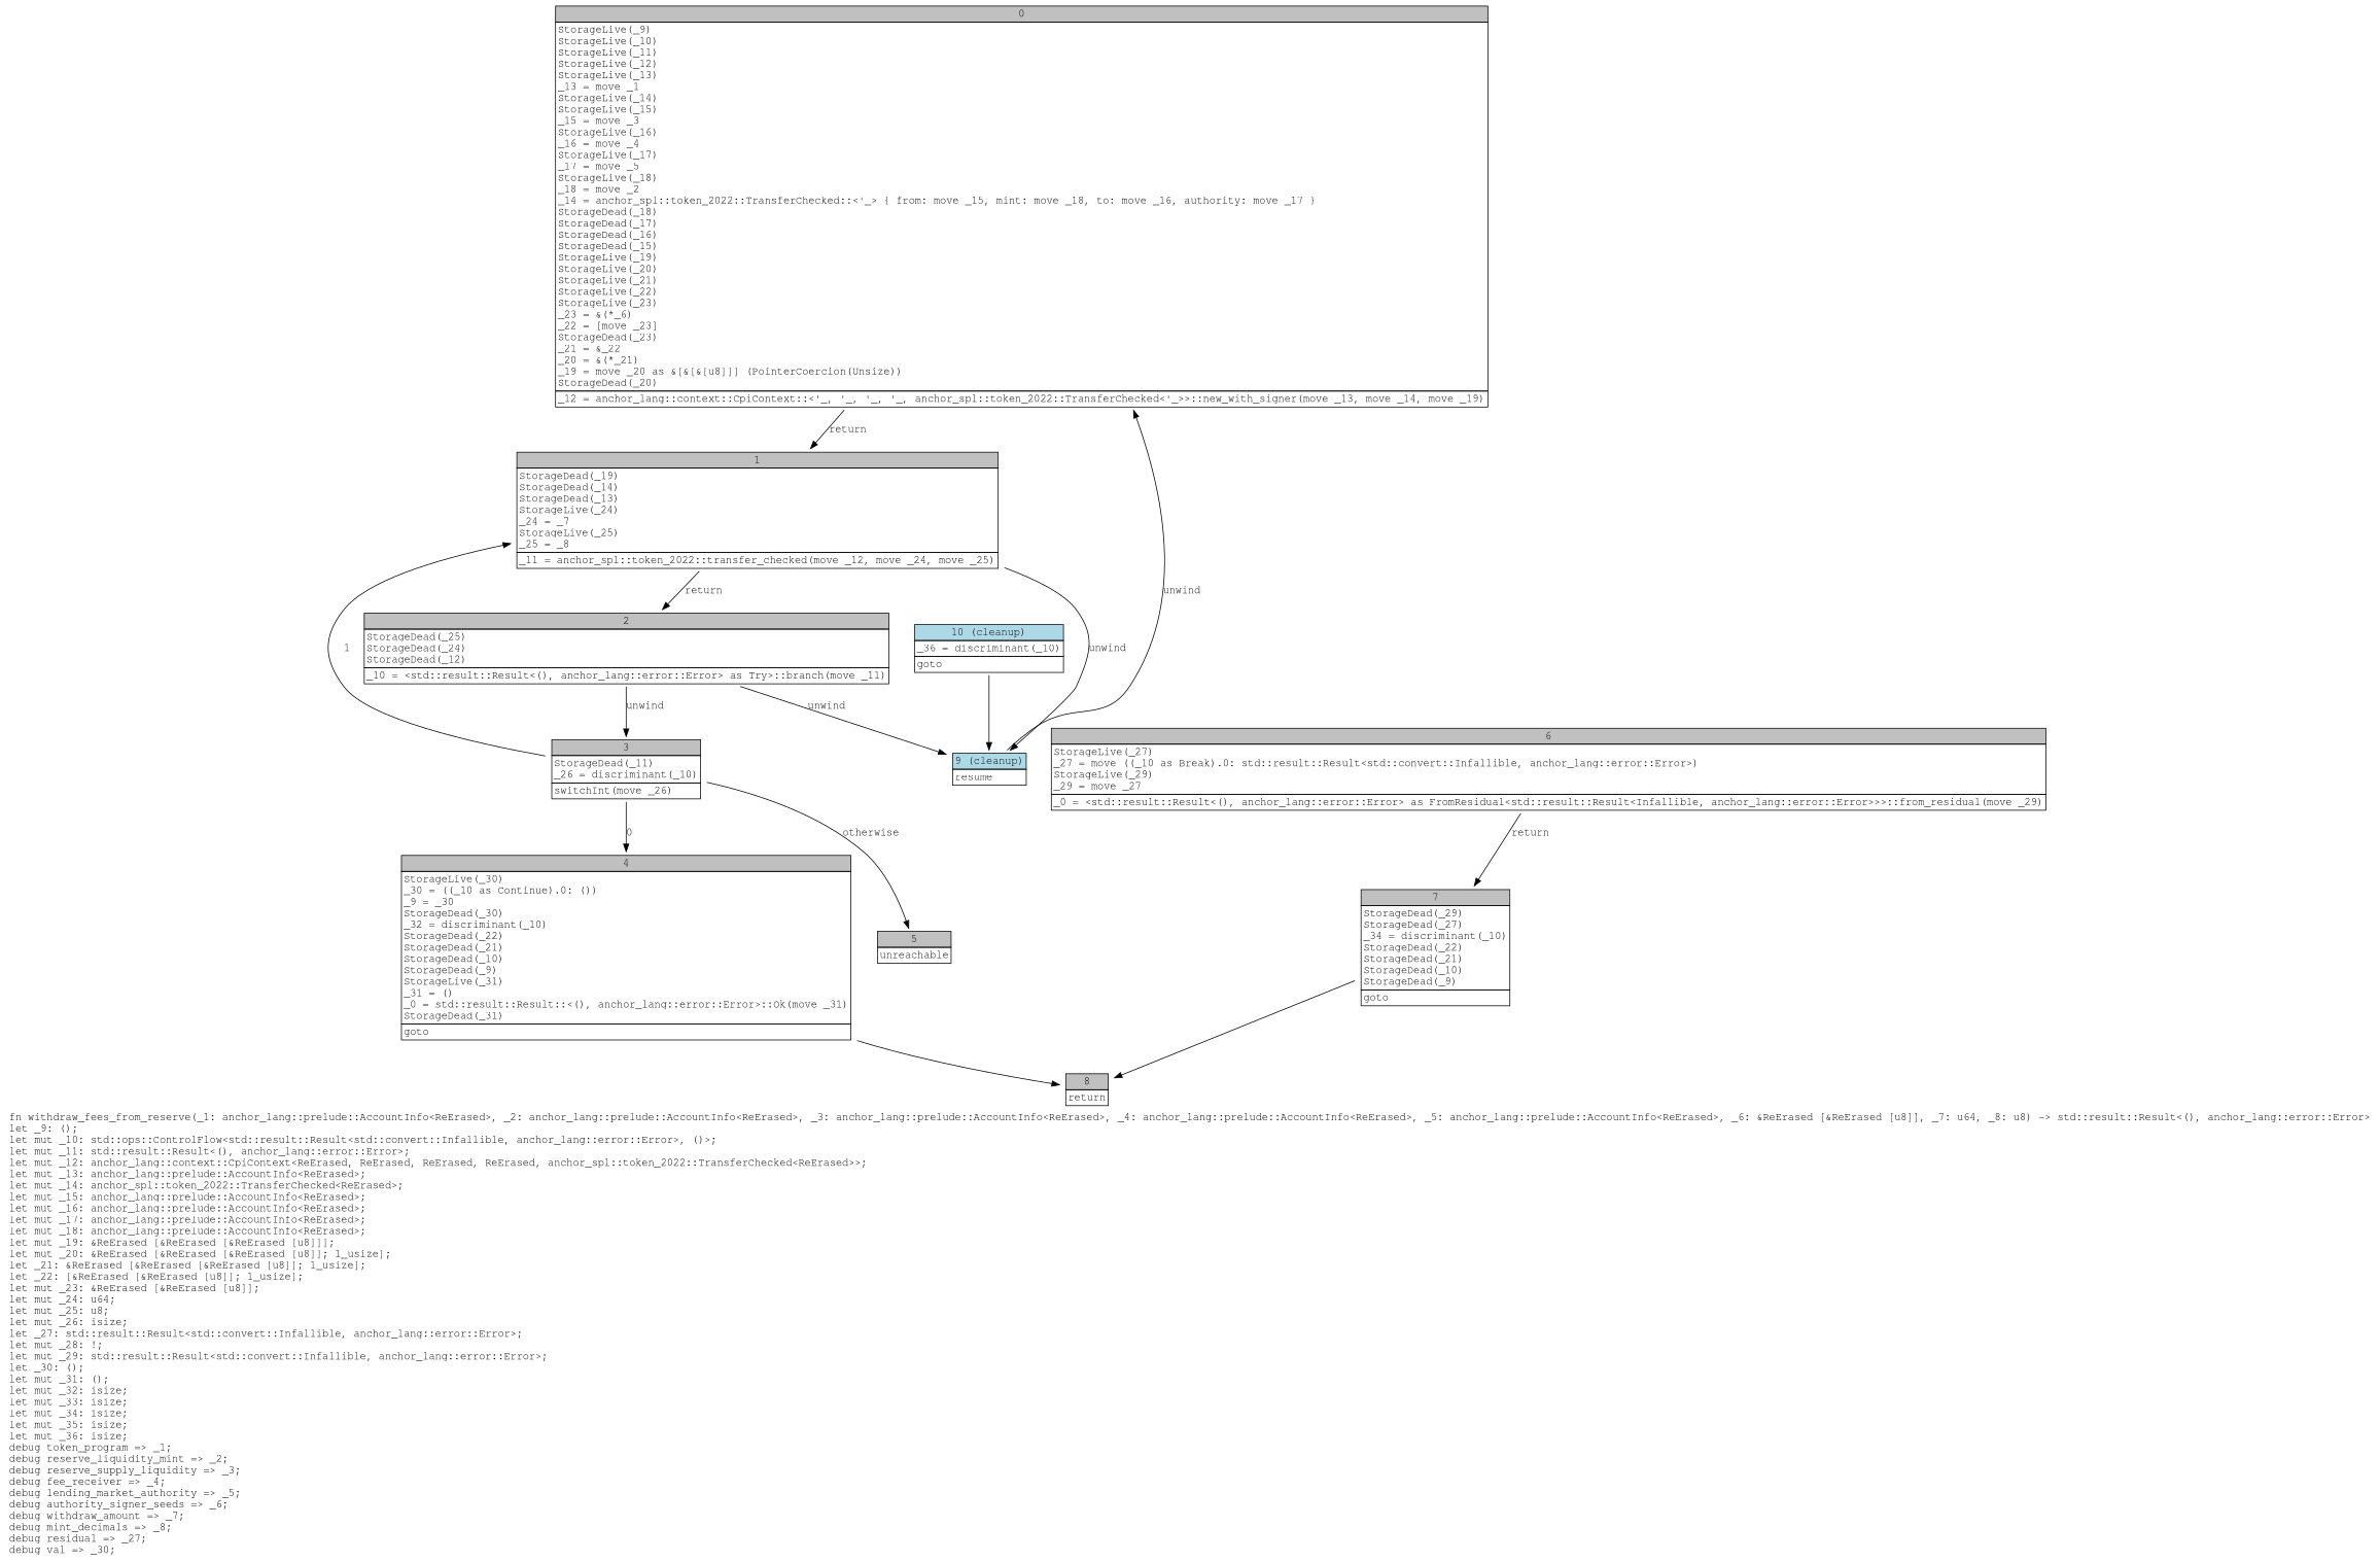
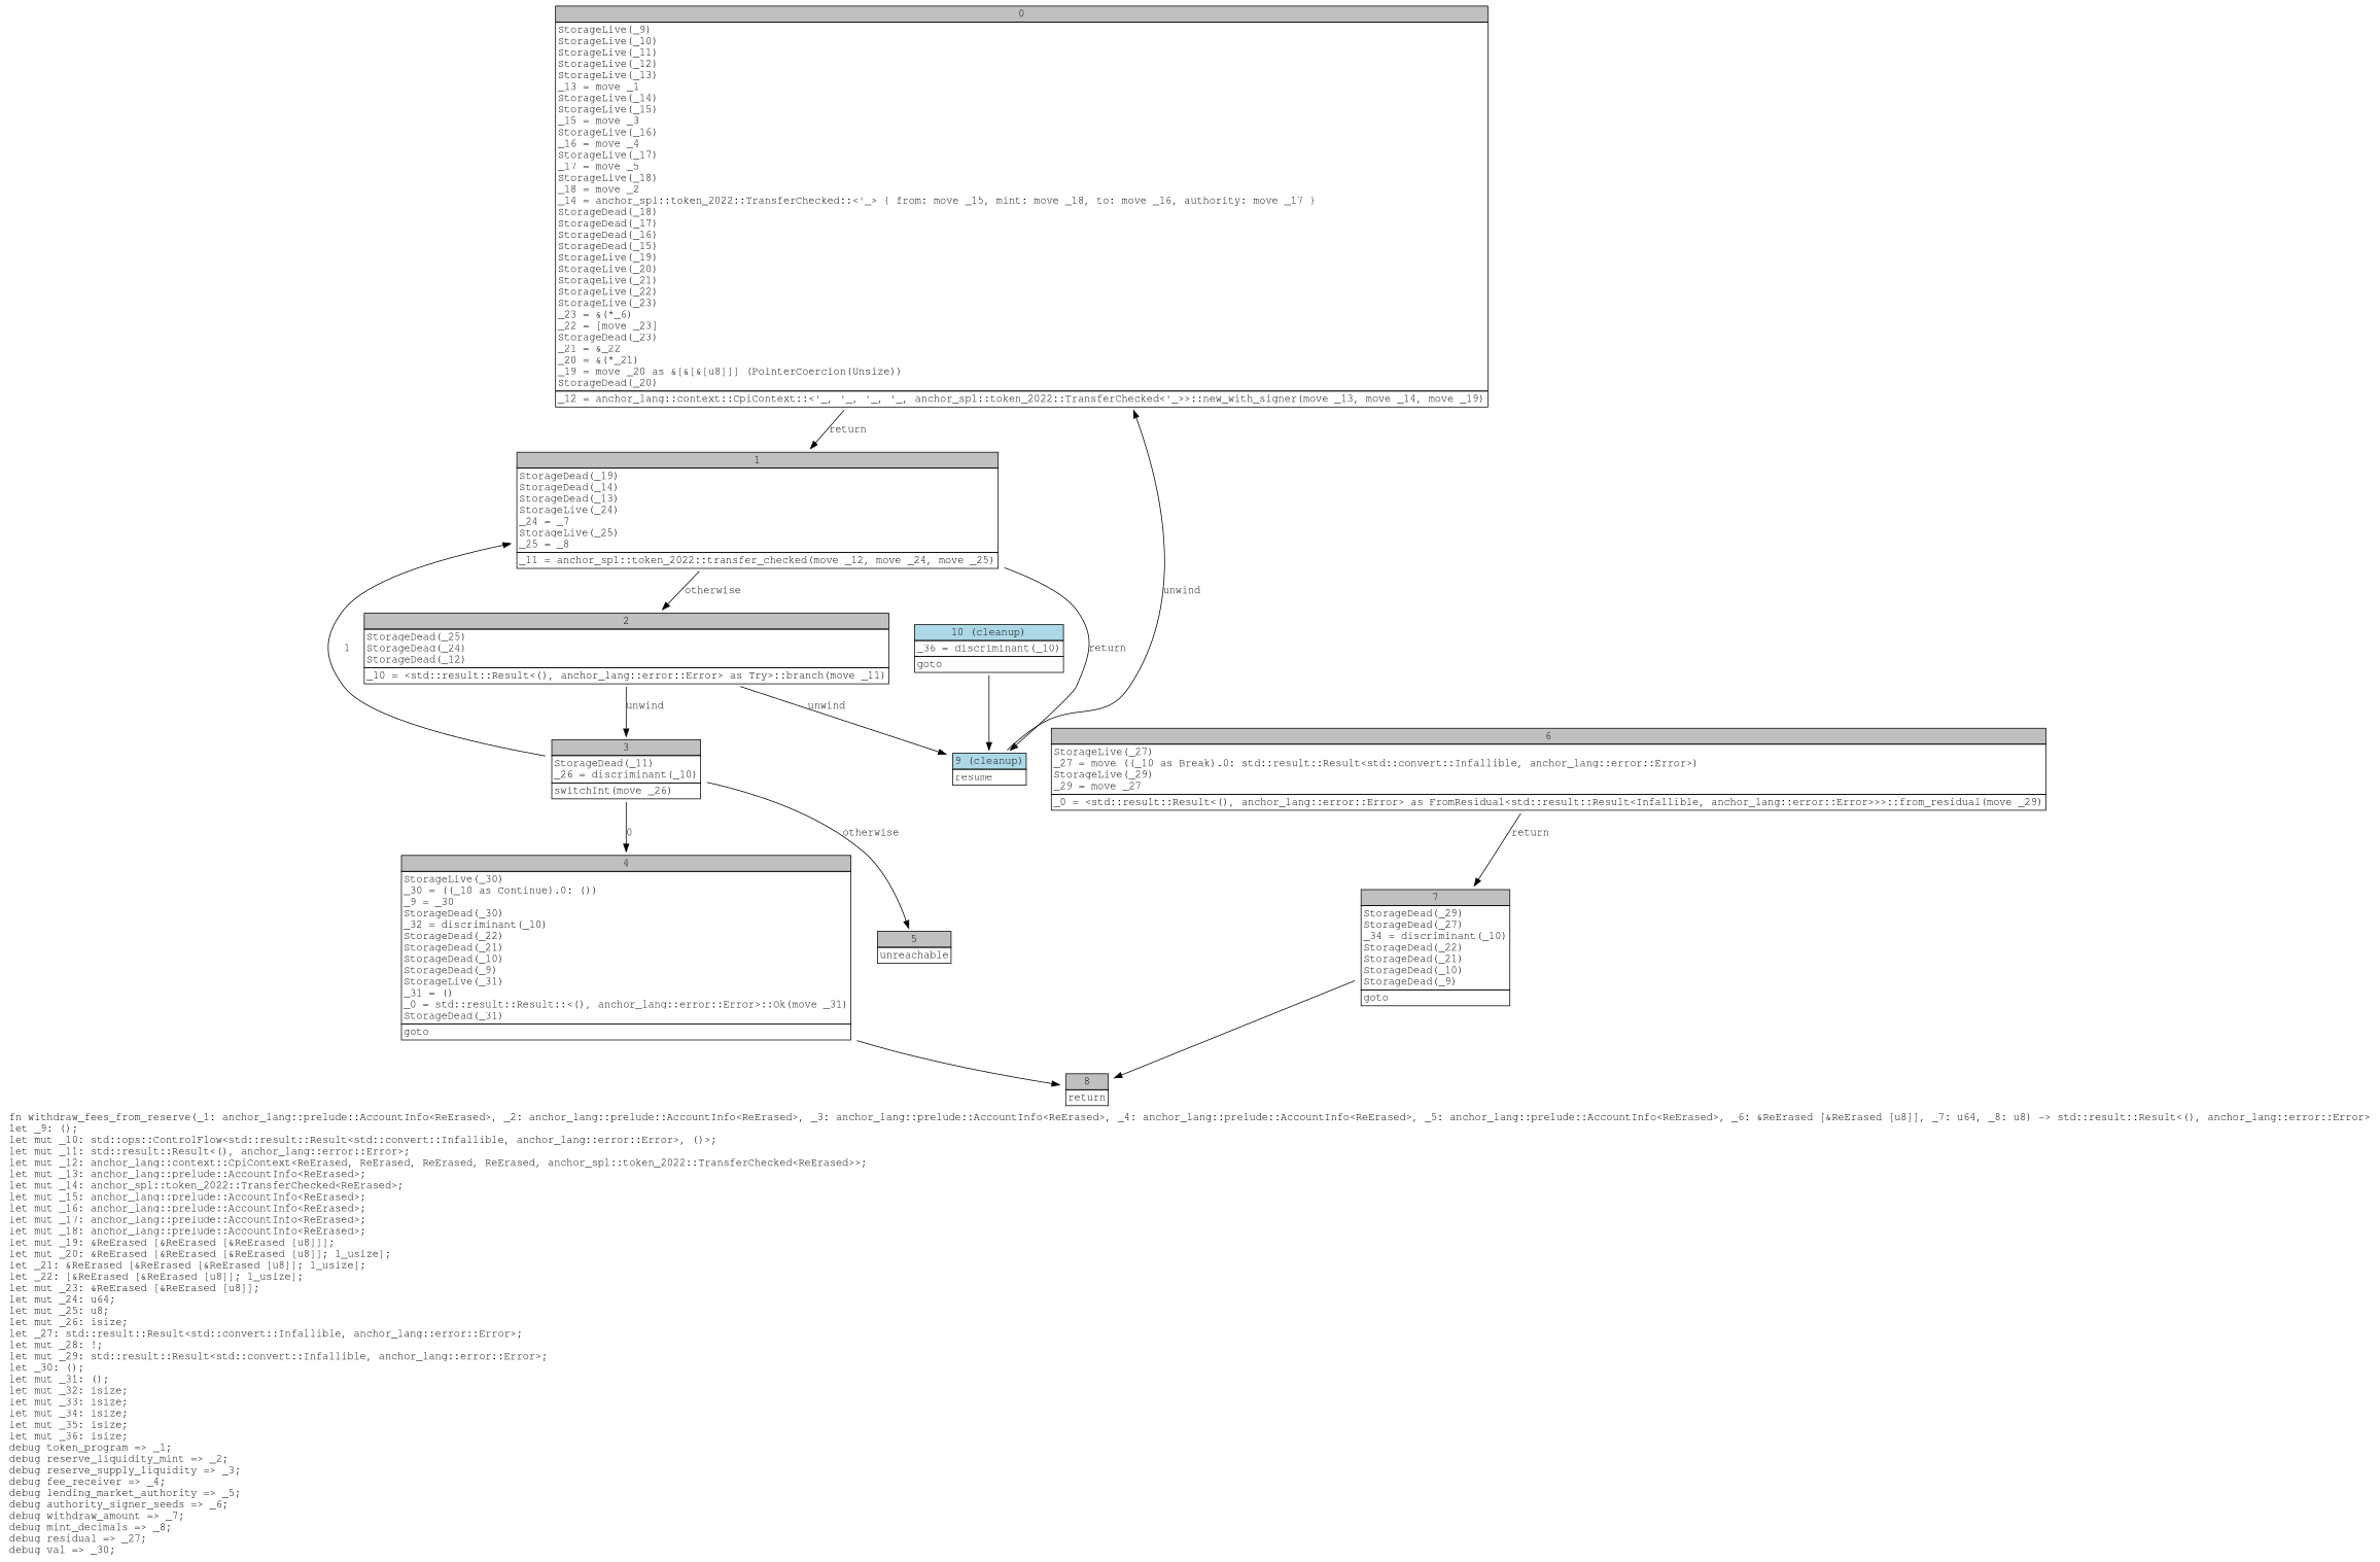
  digraph {
    fontname="Courier, monospace"
    label=<fn withdraw_fees_from_reserve(_1: anchor_lang::prelude::AccountInfo&lt;ReErased&gt;, _2: anchor_lang::prelude::AccountInfo&lt;ReErased&gt;, _3: anchor_lang::prelude::AccountInfo&lt;ReErased&gt;, _4: anchor_lang::prelude::AccountInfo&lt;ReErased&gt;, _5: anchor_lang::prelude::AccountInfo&lt;ReErased&gt;, _6: &amp;ReErased [&amp;ReErased [u8]], _7: u64, _8: u8) -&gt; std::result::Result&lt;(), anchor_lang::error::Error&gt;<br align="left"/>let _9: ();<br align="left"/>let mut _10: std::ops::ControlFlow&lt;std::result::Result&lt;std::convert::Infallible, anchor_lang::error::Error&gt;, ()&gt;;<br align="left"/>let mut _11: std::result::Result&lt;(), anchor_lang::error::Error&gt;;<br align="left"/>let mut _12: anchor_lang::context::CpiContext&lt;ReErased, ReErased, ReErased, ReErased, anchor_spl::token_2022::TransferChecked&lt;ReErased&gt;&gt;;<br align="left"/>let mut _13: anchor_lang::prelude::AccountInfo&lt;ReErased&gt;;<br align="left"/>let mut _14: anchor_spl::token_2022::TransferChecked&lt;ReErased&gt;;<br align="left"/>let mut _15: anchor_lang::prelude::AccountInfo&lt;ReErased&gt;;<br align="left"/>let mut _16: anchor_lang::prelude::AccountInfo&lt;ReErased&gt;;<br align="left"/>let mut _17: anchor_lang::prelude::AccountInfo&lt;ReErased&gt;;<br align="left"/>let mut _18: anchor_lang::prelude::AccountInfo&lt;ReErased&gt;;<br align="left"/>let mut _19: &amp;ReErased [&amp;ReErased [&amp;ReErased [u8]]];<br align="left"/>let mut _20: &amp;ReErased [&amp;ReErased [&amp;ReErased [u8]]; 1_usize];<br align="left"/>let _21: &amp;ReErased [&amp;ReErased [&amp;ReErased [u8]]; 1_usize];<br align="left"/>let _22: [&amp;ReErased [&amp;ReErased [u8]]; 1_usize];<br align="left"/>let mut _23: &amp;ReErased [&amp;ReErased [u8]];<br align="left"/>let mut _24: u64;<br align="left"/>let mut _25: u8;<br align="left"/>let mut _26: isize;<br align="left"/>let _27: std::result::Result&lt;std::convert::Infallible, anchor_lang::error::Error&gt;;<br align="left"/>let mut _28: !;<br align="left"/>let mut _29: std::result::Result&lt;std::convert::Infallible, anchor_lang::error::Error&gt;;<br align="left"/>let _30: ();<br align="left"/>let mut _31: ();<br align="left"/>let mut _32: isize;<br align="left"/>let mut _33: isize;<br align="left"/>let mut _34: isize;<br align="left"/>let mut _35: isize;<br align="left"/>let mut _36: isize;<br align="left"/>debug token_program =&gt; _1;<br align="left"/>debug reserve_liquidity_mint =&gt; _2;<br align="left"/>debug reserve_supply_liquidity =&gt; _3;<br align="left"/>debug fee_receiver =&gt; _4;<br align="left"/>debug lending_market_authority =&gt; _5;<br align="left"/>debug authority_signer_seeds =&gt; _6;<br align="left"/>debug withdraw_amount =&gt; _7;<br align="left"/>debug mint_decimals =&gt; _8;<br align="left"/>debug residual =&gt; _27;<br align="left"/>debug val =&gt; _30;<br align="left"/>>
    node [fontname="Courier, monospace" shape=none]
    edge [fontname="Courier, monospace"]
    n1 [label=<<table border="0" cellborder="1" cellspacing="0"><tr><td bgcolor="gray" align="center" colspan="1">0</td></tr><tr><td align="left" balign="left">StorageLive(_9)<br/>StorageLive(_10)<br/>StorageLive(_11)<br/>StorageLive(_12)<br/>StorageLive(_13)<br/>_13 = move _1<br/>StorageLive(_14)<br/>StorageLive(_15)<br/>_15 = move _3<br/>StorageLive(_16)<br/>_16 = move _4<br/>StorageLive(_17)<br/>_17 = move _5<br/>StorageLive(_18)<br/>_18 = move _2<br/>_14 = anchor_spl::token_2022::TransferChecked::&lt;'_&gt; { from: move _15, mint: move _18, to: move _16, authority: move _17 }<br/>StorageDead(_18)<br/>StorageDead(_17)<br/>StorageDead(_16)<br/>StorageDead(_15)<br/>StorageLive(_19)<br/>StorageLive(_20)<br/>StorageLive(_21)<br/>StorageLive(_22)<br/>StorageLive(_23)<br/>_23 = &amp;(*_6)<br/>_22 = [move _23]<br/>StorageDead(_23)<br/>_21 = &amp;_22<br/>_20 = &amp;(*_21)<br/>_19 = move _20 as &amp;[&amp;[&amp;[u8]]] (PointerCoercion(Unsize))<br/>StorageDead(_20)<br/></td></tr><tr><td align="left">_12 = anchor_lang::context::CpiContext::&lt;'_, '_, '_, '_, anchor_spl::token_2022::TransferChecked&lt;'_&gt;&gt;::new_with_signer(move _13, move _14, move _19)</td></tr></table>>]
    n2 [label=<<table border="0" cellborder="1" cellspacing="0"><tr><td bgcolor="gray" align="center" colspan="1">1</td></tr><tr><td align="left" balign="left">StorageDead(_19)<br/>StorageDead(_14)<br/>StorageDead(_13)<br/>StorageLive(_24)<br/>_24 = _7<br/>StorageLive(_25)<br/>_25 = _8<br/></td></tr><tr><td align="left">_11 = anchor_spl::token_2022::transfer_checked(move _12, move _24, move _25)</td></tr></table>>]
    n3 [label=<<table border="0" cellborder="1" cellspacing="0"><tr><td bgcolor="lightblue" align="center" colspan="1">9 (cleanup)</td></tr><tr><td align="left">resume</td></tr></table>>]
    n4 [label=<<table border="0" cellborder="1" cellspacing="0"><tr><td bgcolor="gray" align="center" colspan="1">2</td></tr><tr><td align="left" balign="left">StorageDead(_25)<br/>StorageDead(_24)<br/>StorageDead(_12)<br/></td></tr><tr><td align="left">_10 = &lt;std::result::Result&lt;(), anchor_lang::error::Error&gt; as Try&gt;::branch(move _11)</td></tr></table>>]
    n5 [label=<<table border="0" cellborder="1" cellspacing="0"><tr><td bgcolor="gray" align="center" colspan="1">3</td></tr><tr><td align="left" balign="left">StorageDead(_11)<br/>_26 = discriminant(_10)<br/></td></tr><tr><td align="left">switchInt(move _26)</td></tr></table>>]
    n6 [label=<<table border="0" cellborder="1" cellspacing="0"><tr><td bgcolor="gray" align="center" colspan="1">4</td></tr><tr><td align="left" balign="left">StorageLive(_30)<br/>_30 = ((_10 as Continue).0: ())<br/>_9 = _30<br/>StorageDead(_30)<br/>_32 = discriminant(_10)<br/>StorageDead(_22)<br/>StorageDead(_21)<br/>StorageDead(_10)<br/>StorageDead(_9)<br/>StorageLive(_31)<br/>_31 = ()<br/>_0 = std::result::Result::&lt;(), anchor_lang::error::Error&gt;::Ok(move _31)<br/>StorageDead(_31)<br/></td></tr><tr><td align="left">goto</td></tr></table>>]
    n7 [label=<<table border="0" cellborder="1" cellspacing="0"><tr><td bgcolor="gray" align="center" colspan="1">5</td></tr><tr><td align="left">unreachable</td></tr></table>>]
    n8 [label=<<table border="0" cellborder="1" cellspacing="0"><tr><td bgcolor="gray" align="center" colspan="1">8</td></tr><tr><td align="left">return</td></tr></table>>]
    n9 [label=<<table border="0" cellborder="1" cellspacing="0"><tr><td bgcolor="gray" align="center" colspan="1">6</td></tr><tr><td align="left" balign="left">StorageLive(_27)<br/>_27 = move ((_10 as Break).0: std::result::Result&lt;std::convert::Infallible, anchor_lang::error::Error&gt;)<br/>StorageLive(_29)<br/>_29 = move _27<br/></td></tr><tr><td align="left">_0 = &lt;std::result::Result&lt;(), anchor_lang::error::Error&gt; as FromResidual&lt;std::result::Result&lt;Infallible, anchor_lang::error::Error&gt;&gt;&gt;::from_residual(move _29)</td></tr></table>>]
    n10 [label=<<table border="0" cellborder="1" cellspacing="0"><tr><td bgcolor="gray" align="center" colspan="1">7</td></tr><tr><td align="left" balign="left">StorageDead(_29)<br/>StorageDead(_27)<br/>_34 = discriminant(_10)<br/>StorageDead(_22)<br/>StorageDead(_21)<br/>StorageDead(_10)<br/>StorageDead(_9)<br/></td></tr><tr><td align="left">goto</td></tr></table>>]
    n11 [label=<<table border="0" cellborder="1" cellspacing="0"><tr><td bgcolor="lightblue" align="center" colspan="1">10 (cleanup)</td></tr><tr><td align="left" balign="left">_36 = discriminant(_10)<br/></td></tr><tr><td align="left">goto</td></tr></table>>]
    n1 -> n2 [label=return]
-   n2 -> n3 [label=unwind]
-   n2 -> n4 [label=return]
+   n2 -> n3 [label=return]
+   n2 -> n4 [label=otherwise]
    n3 -> n1 [label=unwind]
    n4 -> n3 [label=unwind]
    n4 -> n5 [label=unwind]
    n5 -> n2 [label=1]
    n5 -> n6 [label=0]
    n5 -> n7 [label=otherwise]
    n6 -> n8
    n9 -> n10 [label=return]
    n10 -> n8
    n11 -> n3
  }
